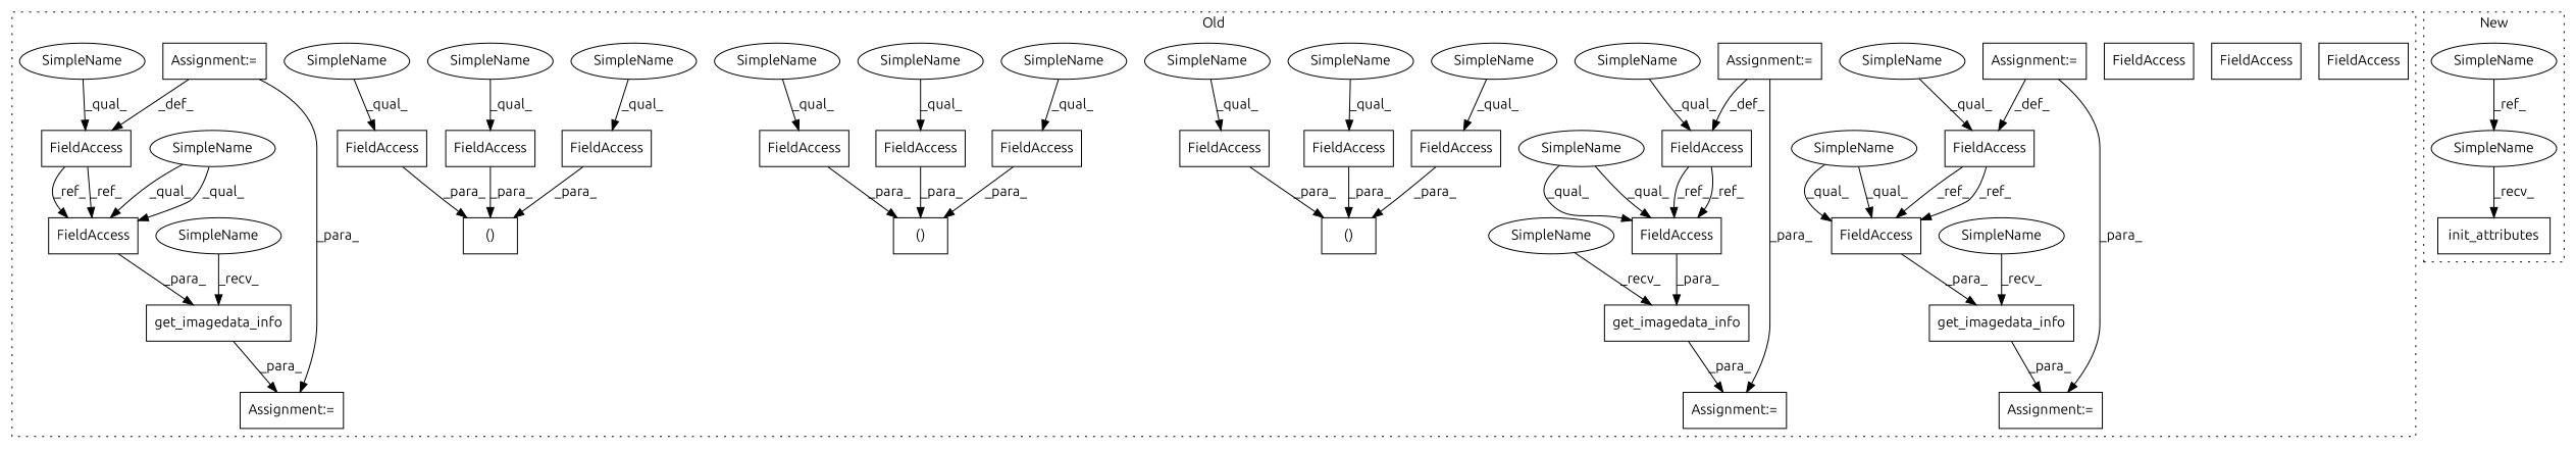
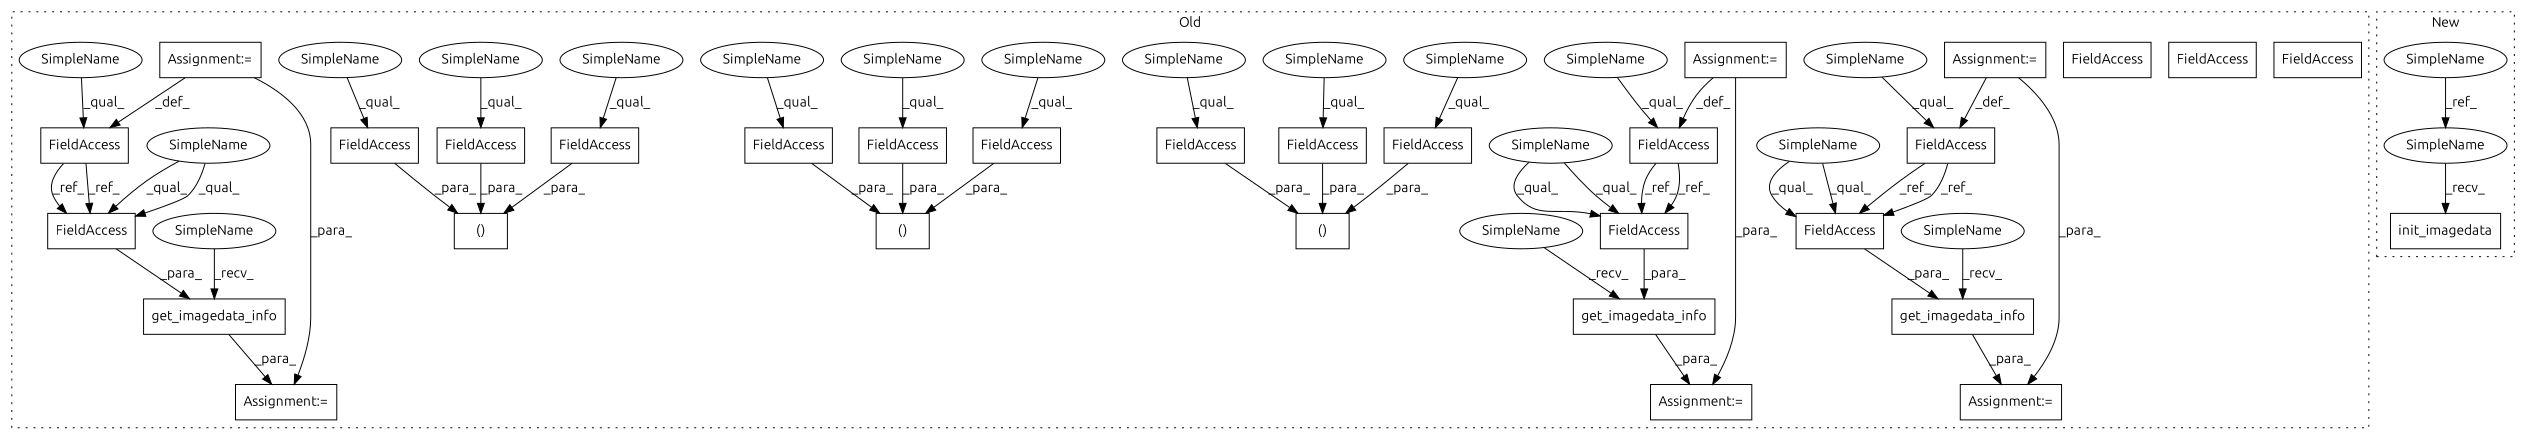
  digraph {
    fontname=Ubuntu
    node [a=42 l=4 s=2667 shape=box fontname=Ubuntu]
    edge [fontname=Ubuntu]
    n1 [a=32 l="19,1" label=get_imagedata_info s="2888,2917"]
    n2 [a=22 l=12 label=FieldAccess s=2636]
    n3 [a=22 l=19 label=FieldAccess s=2699]
    n4 [a=106 l=83 label="()"]
    n5 [a=22 l=10 label=FieldAccess s=2907]
    n6 [a=22 l=10 label=FieldAccess s=2614]
    n7 [a=22 l=19 label=FieldAccess s=2830]
    n8 [a=106 l=83 label="()" s=2798]
    n9 [a=22 l=19 label=FieldAccess s=2731]
    n10 [a=22 l=19 label=FieldAccess s=2798]
    n11 [a=22 l=19 label=FieldAccess]
    n12 [a=22 l=21 label=FieldAccess s=2963]
    n13 [a=106 l=89 label="()" s=2929]
    n14 [a=22 l=12 label=FieldAccess s=3044]
    n15 [a=22 l=21 label=FieldAccess s=2929]
    n16 [a=22 l=19 label=FieldAccess s=2862]
    n17 [a=22 l=10 label=FieldAccess s=2592]
    n18 [a=22 l=21 label=FieldAccess s=2997]
    n19 [a=22 l=10 label=FieldAccess s=2776]
    n20 [a=7 l=2 label="Assignment:=" s=2881]
    n21 [a=32 l="19,1" label=get_imagedata_info s="3025,3056"]
    n22 [a=7 l=1 label="Assignment:=" s=2648]
    n23 [a=32 l="19,1" label=get_imagedata_info s="2757,2786"]
    n24 [a=7 l=2 label="Assignment:=" s=2750]
    n25 [a=7 l=2 label="Assignment:=" s=3018]
    n26 [a=7 l=1 label="Assignment:=" s=2602]
    n27 [a=7 l=1 label="Assignment:=" s=2624]
    n28 [a=22 l=12 label=FieldAccess s=3044]
    n29 [a=22 l=10 label=FieldAccess s=2776]
    n30 [label=SimpleName s=3044 shape=ellipse]
    n31 [label=SimpleName s=2731 shape=ellipse]
    n32 [label=SimpleName s=2883 shape=ellipse]
    n33 [label=SimpleName s=2929 shape=ellipse]
    n34 [label=SimpleName s=2592 shape=ellipse]
    n35 [label=SimpleName s=2614 shape=ellipse]
    n36 [label=SimpleName s=2798 shape=ellipse]
    n37 [label=SimpleName s=2752 shape=ellipse]
    n38 [label=SimpleName s=2636 shape=ellipse]
    n39 [label=SimpleName shape=ellipse]
    n40 [label=SimpleName s=2997 shape=ellipse]
    n41 [label=SimpleName s=2699 shape=ellipse]
    n42 [label=SimpleName s=2907 shape=ellipse]
    n43 [label=SimpleName s=2963 shape=ellipse]
    n44 [label=SimpleName s=2776 shape=ellipse]
    n45 [label=SimpleName s=2862 shape=ellipse]
    n46 [label=SimpleName s=2830 shape=ellipse]
    n47 [label=SimpleName s=3020 shape=ellipse]
    n48 [a=22 l=10 label=FieldAccess s=2907]
-   n49 [a=32 l="16,1" label=init_attributes s="2514,2549"]
+   n49 [a=32 l="16,1" label=init_imagedata s="2514,2549"]
    n50 [label=SimpleName s=571 shape=ellipse]
    n51 [label=SimpleName s=2509 shape=ellipse]
    subgraph cluster_1 {
      label=Old
      style=dotted
      n1
      n2
      n3
      n4
      n5
      n6
      n7
      n8
      n9
      n10
      n11
      n12
      n13
      n14
      n15
      n16
      n17
      n18
      n19
      n20
      n21
      n22
      n23
      n24
      n25
      n26
      n27
      n28
      n29
      n30
      n31
      n32
      n33
      n34
      n35
      n36
      n37
      n38
      n39
      n40
      n41
      n42
      n43
      n44
      n45
      n46
      n47
      n48
    }
    subgraph cluster_2 {
      label=New
      style=dotted
      n49
      n50
      n51
    }
    n1 -> n20 [label=_para_]
    n2 -> n28 [label=_ref_]
    n2 -> n28 [label=_ref_]
    n3 -> n4 [label=_para_]
    n6 -> n48 [label=_ref_]
    n6 -> n48 [label=_ref_]
    n7 -> n8 [label=_para_]
    n9 -> n4 [label=_para_]
    n10 -> n8 [label=_para_]
    n11 -> n4 [label=_para_]
    n12 -> n13 [label=_para_]
    n15 -> n13 [label=_para_]
    n16 -> n8 [label=_para_]
    n17 -> n29 [label=_ref_]
    n17 -> n29 [label=_ref_]
    n18 -> n13 [label=_para_]
    n21 -> n25 [label=_para_]
    n22 -> n2 [label=_def_]
    n22 -> n25 [label=_para_]
    n23 -> n24 [label=_para_]
    n26 -> n17 [label=_def_]
    n26 -> n24 [label=_para_]
    n27 -> n6 [label=_def_]
    n27 -> n20 [label=_para_]
    n28 -> n21 [label=_para_]
    n29 -> n23 [label=_para_]
    n30 -> n28 [label=_qual_]
    n30 -> n28 [label=_qual_]
    n31 -> n9 [label=_qual_]
    n32 -> n1 [label=_recv_]
    n33 -> n15 [label=_qual_]
    n34 -> n17 [label=_qual_]
    n35 -> n6 [label=_qual_]
    n36 -> n10 [label=_qual_]
    n37 -> n23 [label=_recv_]
    n38 -> n2 [label=_qual_]
    n39 -> n11 [label=_qual_]
    n40 -> n18 [label=_qual_]
    n41 -> n3 [label=_qual_]
    n42 -> n48 [label=_qual_]
    n42 -> n48 [label=_qual_]
    n43 -> n12 [label=_qual_]
    n44 -> n29 [label=_qual_]
    n44 -> n29 [label=_qual_]
    n45 -> n16 [label=_qual_]
    n46 -> n7 [label=_qual_]
    n47 -> n21 [label=_recv_]
    n48 -> n1 [label=_para_]
    n50 -> n51 [label=_ref_]
    n51 -> n49 [label=_recv_]
  }
